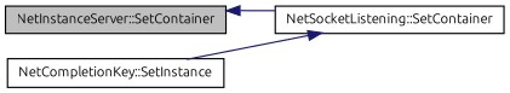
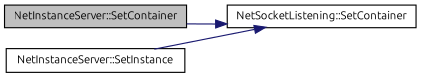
  digraph {
    fontname=Ubuntu
    rankdir=LR
    node [color=black fillcolor=white fontname=Ubuntu fontsize=10 shape=record style=filled]
    edge [color=midnightblue fontname=Ubuntu fontsize=10 labelfontname=FreeSans labelfontsize=10 style=solid]
    n1 [fillcolor=grey75 fontcolor=black height=0.2 label="NetInstanceServer::SetContainer" width=0.4]
    n2 [height=0.2 label="NetSocketListening::SetContainer" width=0.4]
-   n3 [height=0.2 label="NetCompletionKey::SetInstance" width=0.4]
-   n2 -> n1
+   n3 [height=0.2 label="NetInstanceServer::SetInstance" width=0.4]
+   n1 -> n2
    n3 -> n2
  }
